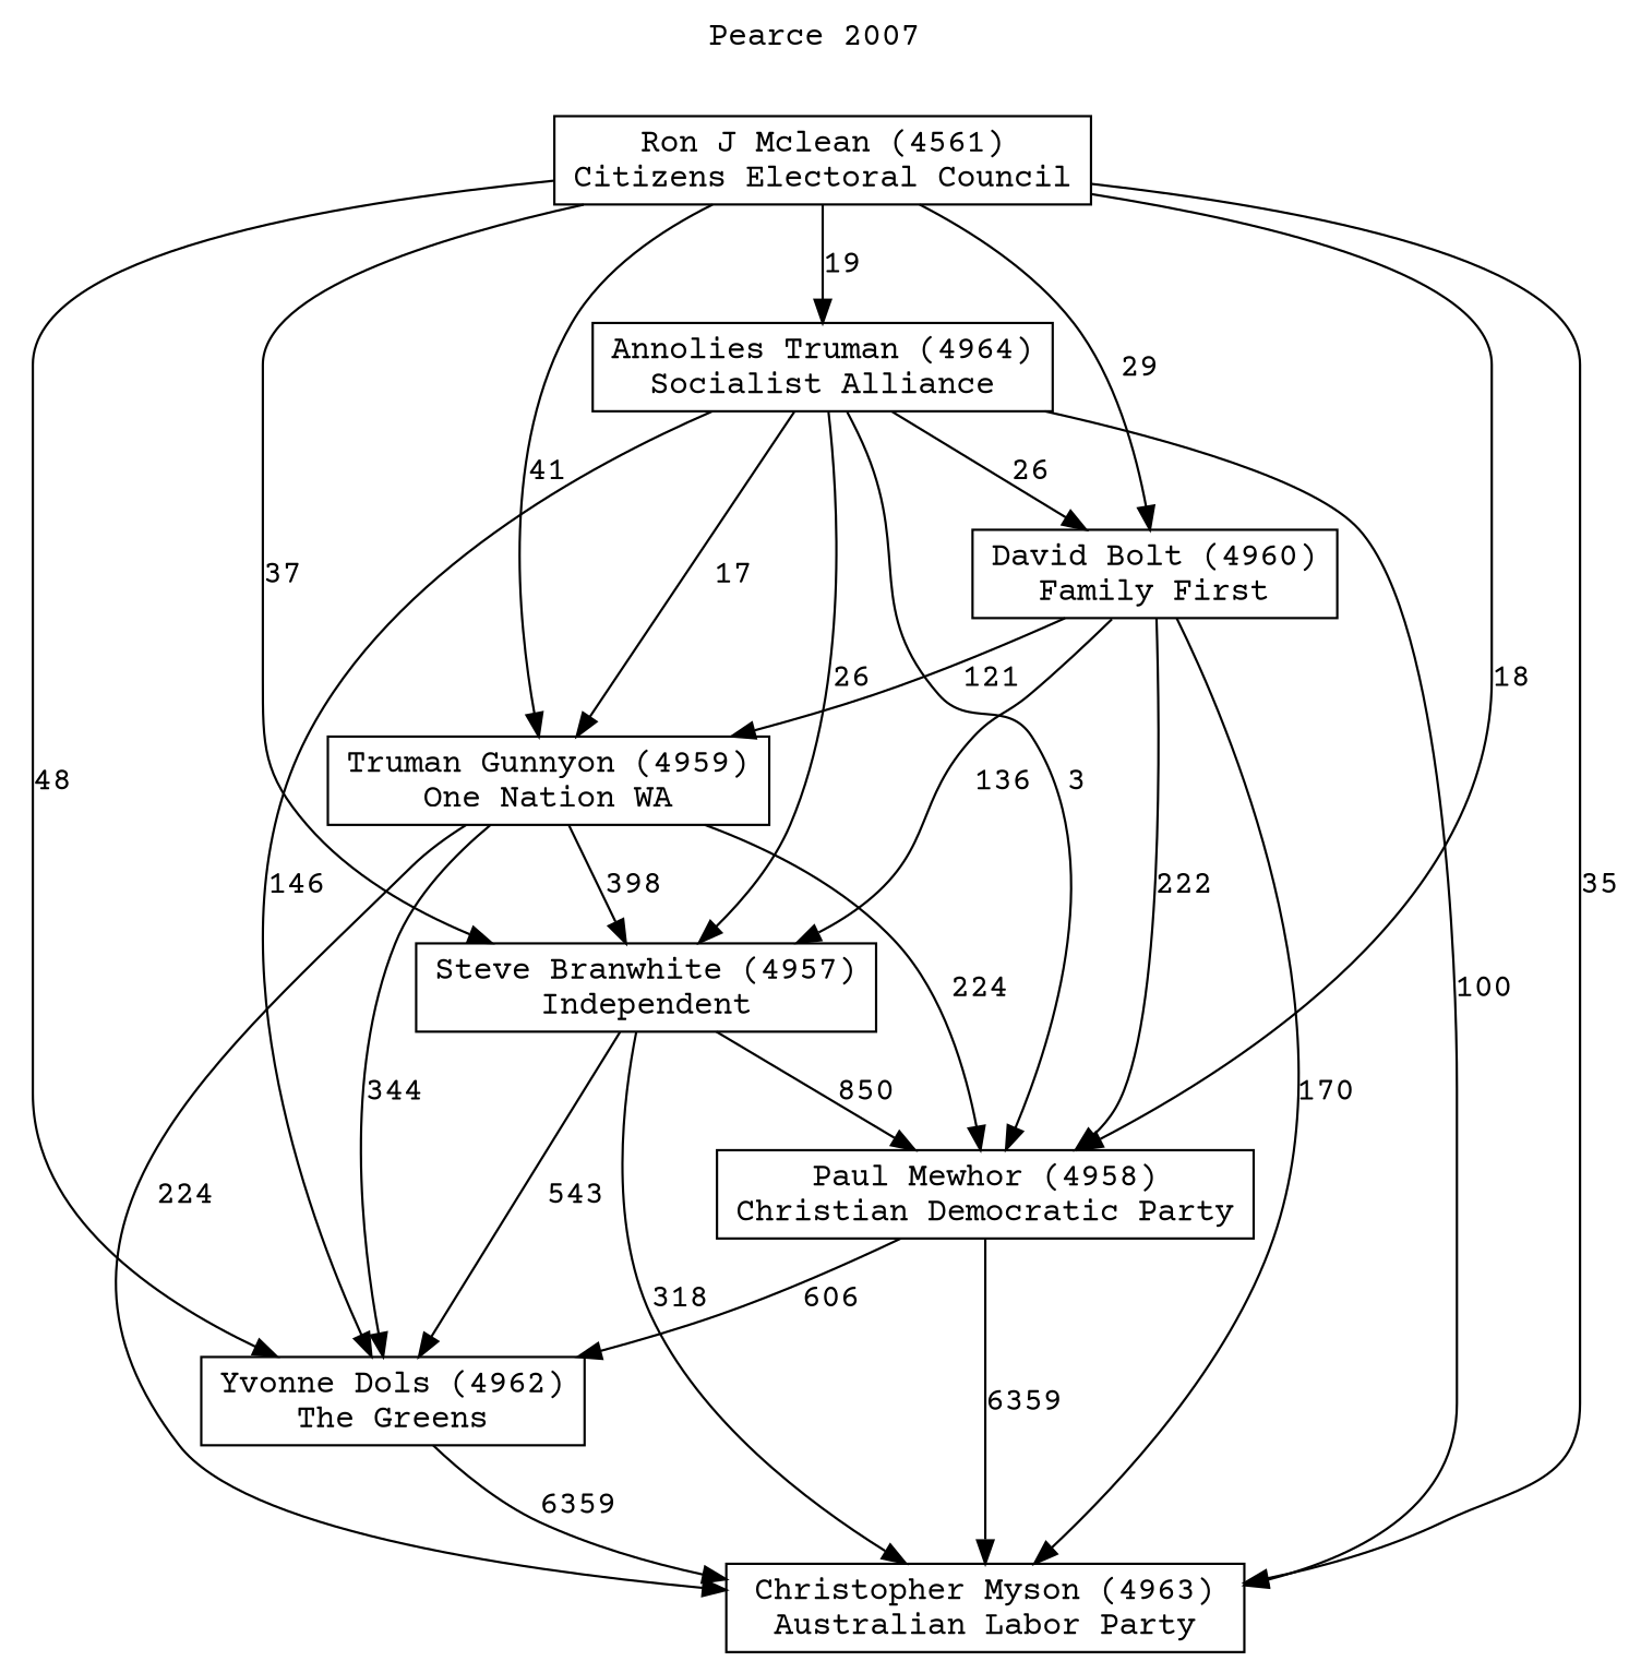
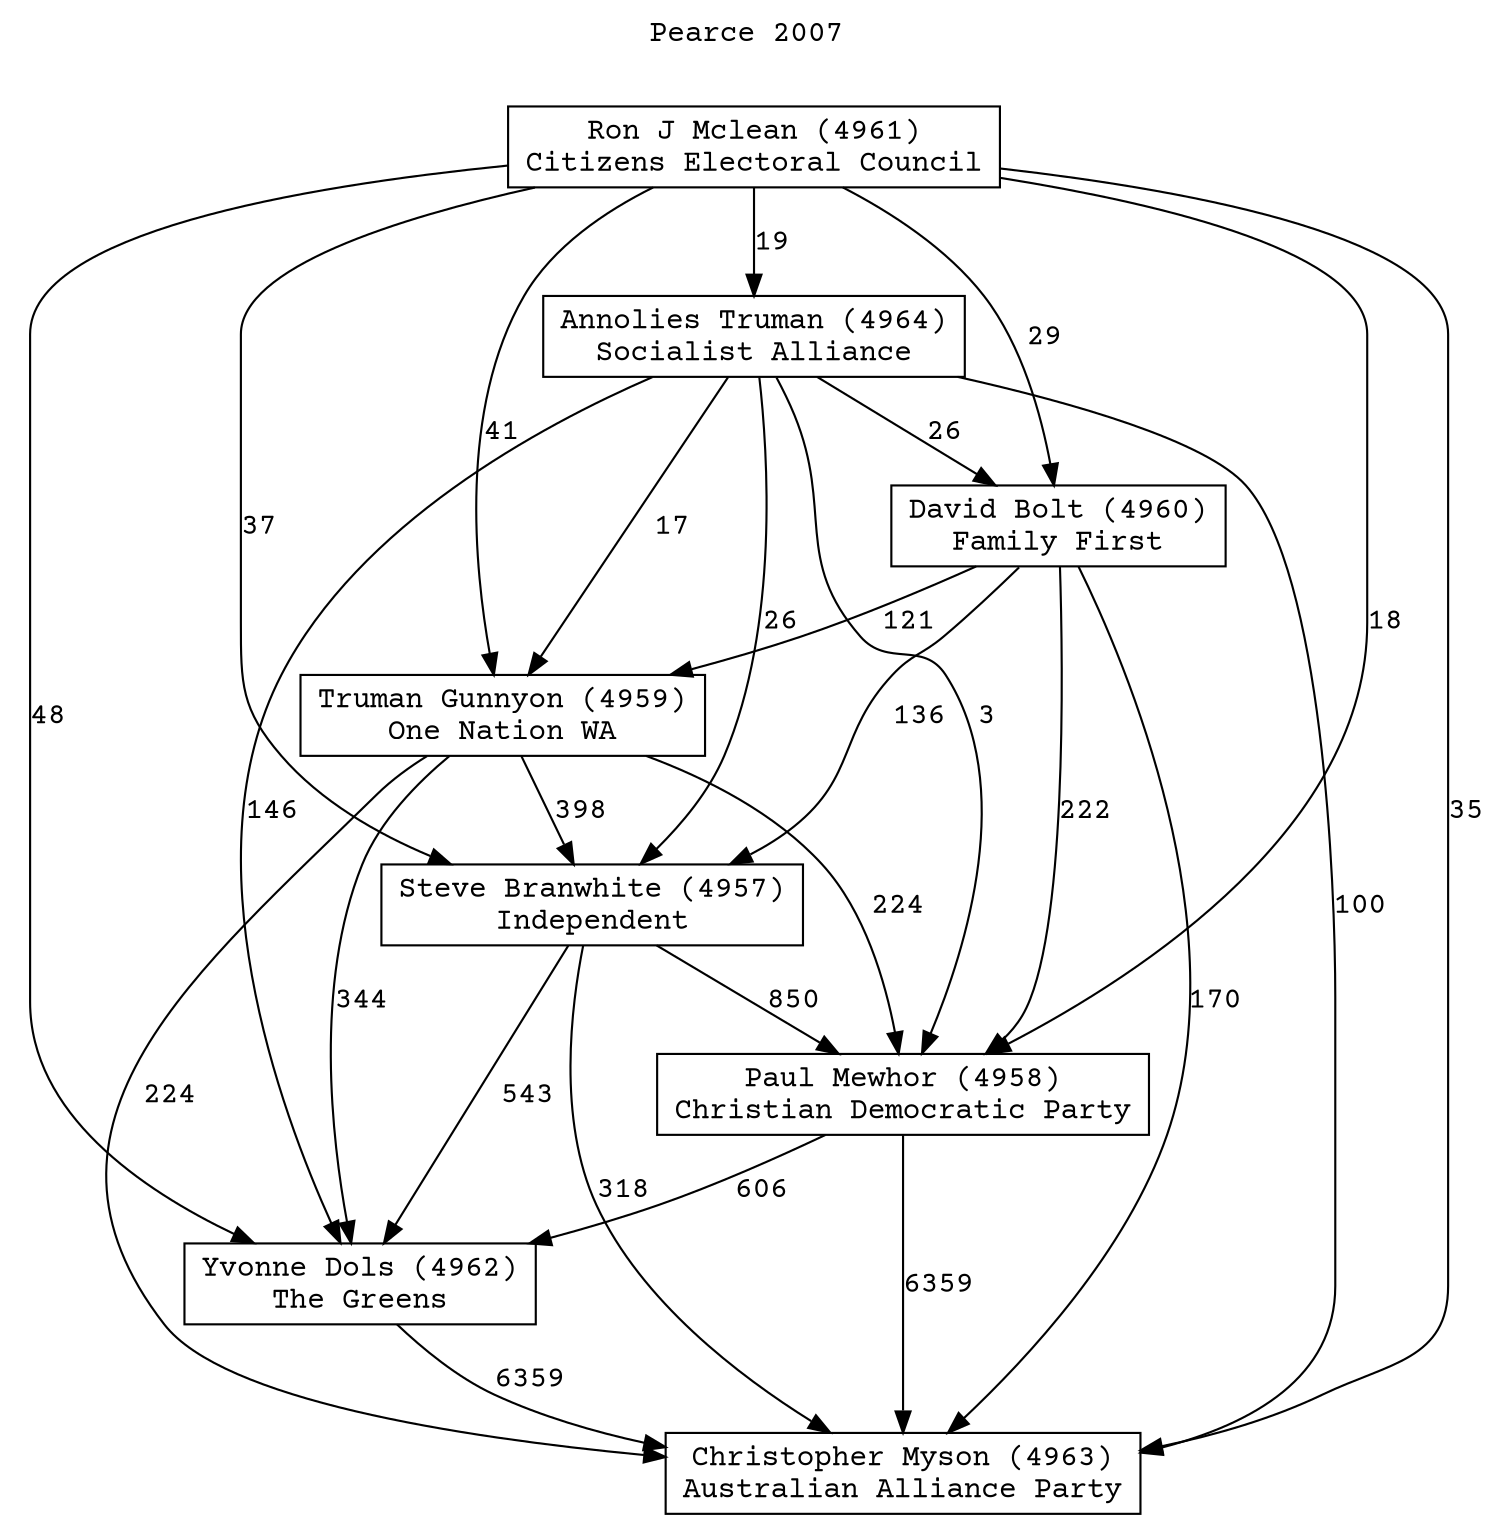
  digraph {
    fontname="Courier Prime"
    label="Pearce 2007"
    labelloc=t
    mclimit=10
    node [fontname="Courier Prime" shape=box]
    edge [fontname="Courier Prime"]
-   n1 [label="Christopher Myson (4963)\nAustralian Labor Party"]
+   n1 [label="Christopher Myson (4963)\nAustralian Alliance Party"]
    n2 [label="Yvonne Dols (4962)\nThe Greens"]
    n3 [label="Paul Mewhor (4958)\nChristian Democratic Party"]
    n4 [label="Steve Branwhite (4957)\nIndependent"]
    n5 [label="Truman Gunnyon (4959)\nOne Nation WA"]
    n6 [label="David Bolt (4960)\nFamily First"]
    n7 [label="Annolies Truman (4964)\nSocialist Alliance"]
-   n8 [label="Ron J Mclean (4561)\nCitizens Electoral Council"]
+   n8 [label="Ron J Mclean (4961)\nCitizens Electoral Council"]
    n2 -> n1 [label=6359]
    n3 -> n1 [label=6359]
    n3 -> n2 [label=606]
    n4 -> n1 [label=318]
    n4 -> n2 [label=543]
    n4 -> n3 [label=850]
    n5 -> n1 [label=224]
    n5 -> n2 [label=344]
    n5 -> n3 [label=224]
    n5 -> n4 [label=398]
    n6 -> n1 [label=170]
    n6 -> n3 [label=222]
    n6 -> n4 [label=136]
    n6 -> n5 [label=121]
    n7 -> n1 [label=100]
    n7 -> n2 [label=146]
    n7 -> n3 [label=3]
    n7 -> n4 [label=26]
    n7 -> n5 [label=17]
    n7 -> n6 [label=26]
    n8 -> n1 [label=35]
    n8 -> n2 [label=48]
    n8 -> n3 [label=18]
    n8 -> n4 [label=37]
    n8 -> n5 [label=41]
    n8 -> n6 [label=29]
    n8 -> n7 [label=19]
  }
